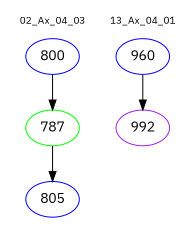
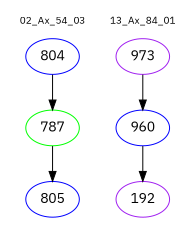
  digraph {
    fontname="IBM Plex Sans"
    node [color=blue fontname="IBM Plex Sans"]
    edge [color=black fontname="IBM Plex Sans"]
-   n1 [label=800]
+   n1 [label=804]
    n2 [color=green label=787]
    n3 [label=805]
+   n4 [color=purple label=973]
    n5 [label=960]
-   n6 [color=purple label=992]
+   n6 [color=purple label=192]
    subgraph cluster_1 {
      color=white
      fontsize=10
-     label="02_Ax_04_03"
+     label="02_Ax_54_03"
      n1
      n2
      n3
    }
    subgraph cluster_2 {
      color=white
      fontsize=10
-     label="13_Ax_04_01"
+     label="13_Ax_84_01"
+     n4
      n5
      n6
    }
    n1 -> n2
    n2 -> n3
+   n4 -> n5
    n5 -> n6
  }
